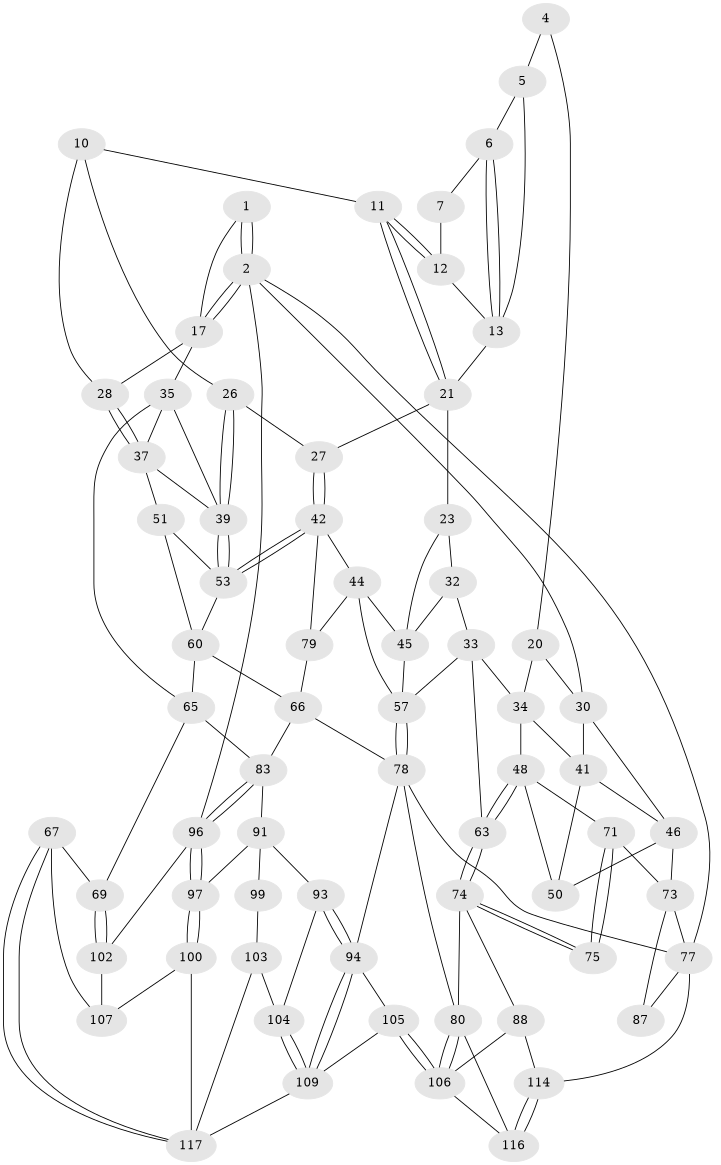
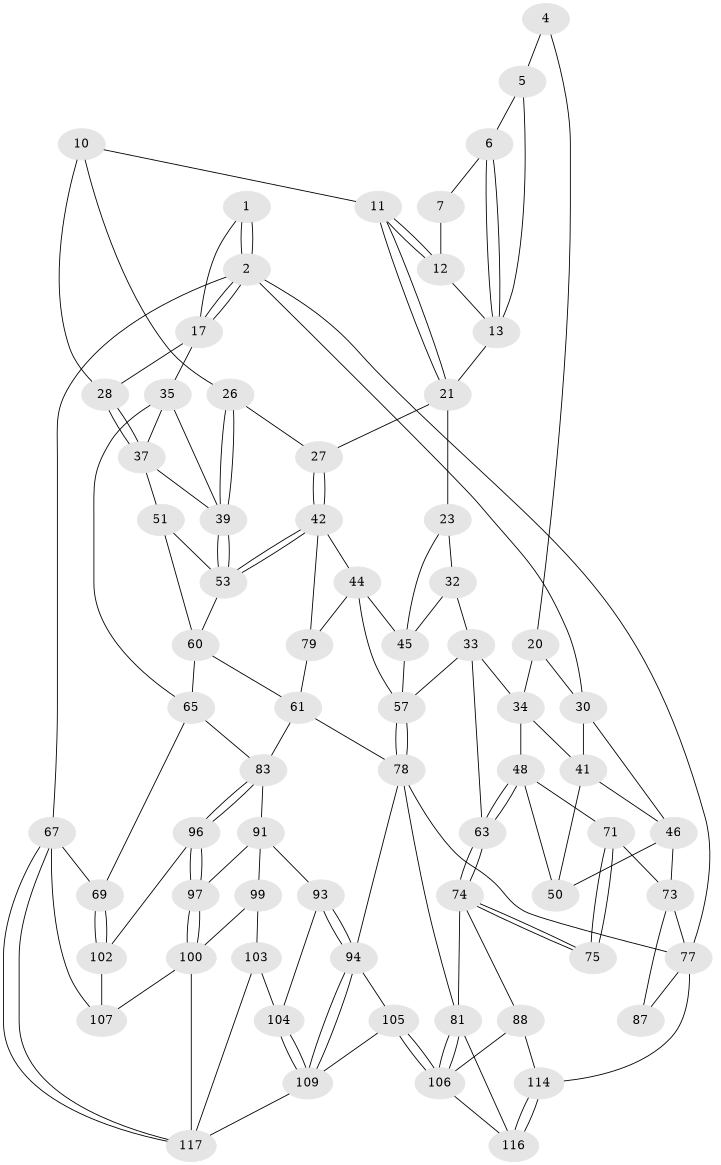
  graph {
    node [color=gray90 style=filled]
    1 [super="+9"]
    2 [super="+3"]
    17 [super="+18"]
    30 [super="+31"]
    67 [super="+68"]
    77 [super="+115"]
    10 [super="+25"]
    11
    26
    28
    35 [super="+36"]
    5 [super="+14"]
    4
    20 [super="+29"]
    41 [super="+47"]
    46 [super="+70"]
    69
    107
    117 [super="+118"]
    87 [super="+110"]
    114
    6
    13 [super="+16"]
    34 [super="+40"]
    7 [super="+8"]
    21 [super="+22"]
    12 [super="+15"]
    27
    39
    37 [super="+38"]
    23 [super="+24"]
    65 [super="+66"]
    32
    45 [super="+54"]
    48 [super="+49"]
    42 [super="+43"]
    33 [super="+62"]
    57 [super="+58"]
    53 [super="+55"]
    44 [super="+56"]
    n41 [label=79]
    51 [super="+52"]
    50
    73 [super="+76"]
    63
    78 [super="+79"]
    74 [super="+81"]
    71 [super="+72"]
    60 [super="+64"]
    83 [super="+84"]
-   61 [super="+82" label=66]
+   61 [super="+82"]
    75 [super="+85"]
-   80
+   80 [label=81]
    94 [super="+95"]
    91 [super="+92"]
    96
    88 [super="+89"]
    102
    106 [super="+113"]
    116
    105 [super="+112"]
    109 [super="+111"]
    93
    97 [super="+98"]
    99 [super="+101"]
    104
    100 [super="+108"]
    103
    1 -- 2
    1 -- 2
    1 -- 17
    2 -- 17
    2 -- 17
    2 -- 30
-   2 -- 96
+   2 -- 67
    2 -- 77
    17 -- 28
    17 -- 35
    30 -- 41
    30 -- 46
    67 -- 69
    67 -- 107
    67 -- 117
    67 -- 117
    77 -- 87
    77 -- 114
    10 -- 11
    10 -- 26
    10 -- 28
    11 -- 21
    11 -- 21
    11 -- 12
    11 -- 12
    26 -- 27
    26 -- 39
    26 -- 39
    28 -- 37
    28 -- 37
    35 -- 39
    35 -- 37
    35 -- 65
    5 -- 6
    5 -- 13
    4 -- 5
    4 -- 20
    20 -- 30
    20 -- 34
    41 -- 46
    41 -- 50
    46 -- 50
    46 -- 73
    69 -- 102
    69 -- 102
    114 -- 116
    114 -- 116
    6 -- 13
    6 -- 13
    6 -- 7
    13 -- 21
    34 -- 41
    34 -- 48
    7 -- 12 [weight=2]
    21 -- 27
    21 -- 23
    12 -- 13
    27 -- 42
    27 -- 42
    39 -- 53
    39 -- 53
    37 -- 39
    37 -- 51
    23 -- 32
    23 -- 45
    65 -- 69
    65 -- 83
    32 -- 45
    32 -- 33
    45 -- 57
    48 -- 50
    48 -- 63
    48 -- 63
    48 -- 71
    42 -- 53
    42 -- 53
    42 -- 44
    42 -- n41
    33 -- 34
    33 -- 57
    33 -- 63
    57 -- 78
    57 -- 78
    53 -- 60
    44 -- 45
    44 -- 57
    44 -- n41
    n41 -- 61
    51 -- 53
    51 -- 60
    73 -- 77
    73 -- 87
    63 -- 74
    63 -- 74
    78 -- 77
    78 -- 80
    78 -- 94
    74 -- 75
    74 -- 75
    74 -- 80
    74 -- 88
    71 -- 73
    71 -- 75 [weight=2]
    71 -- 75
    60 -- 65
    60 -- 61
    83 -- 91
    83 -- 96
    83 -- 96
    61 -- 78
    61 -- 83
    80 -- 106
    80 -- 106
    80 -- 116
    94 -- 105
    94 -- 109
    94 -- 109
    91 -- 93
    91 -- 97
    91 -- 99
    96 -- 102
    96 -- 97
    96 -- 97
    88 -- 114
    88 -- 106
    102 -- 107
    106 -- 116
    105 -- 106
    105 -- 106
    105 -- 109
    109 -- 117
    93 -- 94
    93 -- 94
    93 -- 104
    97 -- 100
    97 -- 100
+   99 -- 100
    99 -- 103
    104 -- 109
    104 -- 109
    100 -- 107
    100 -- 117
    103 -- 117
    103 -- 104
  }
